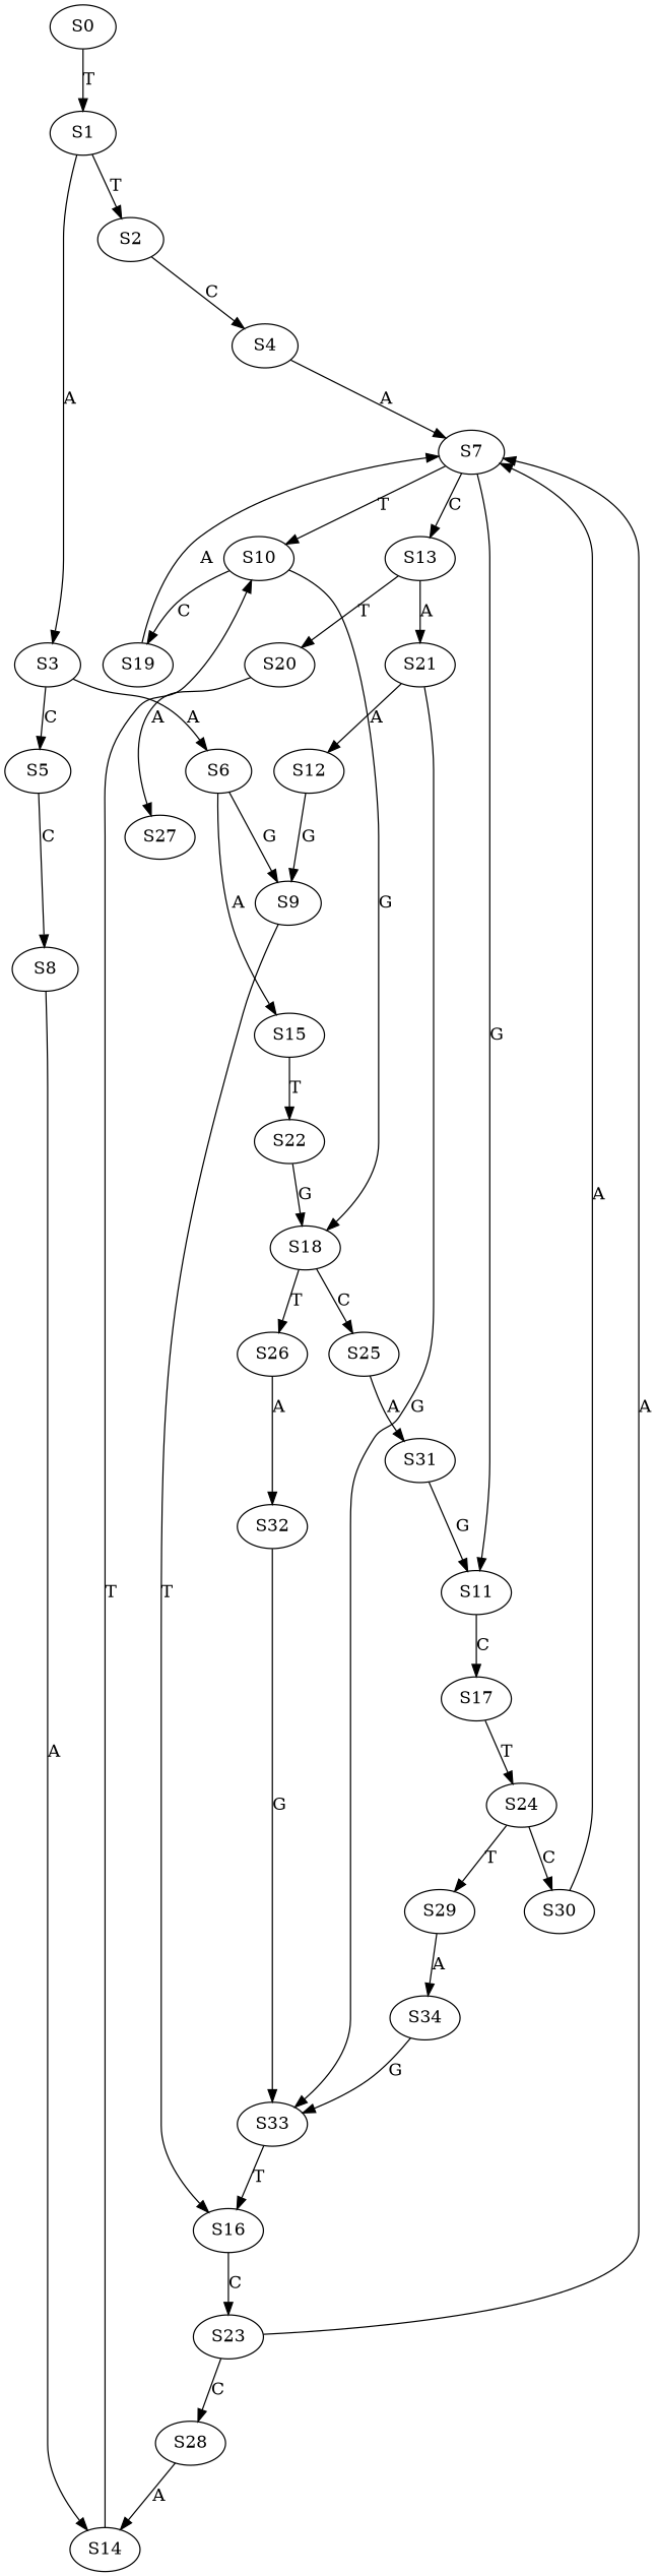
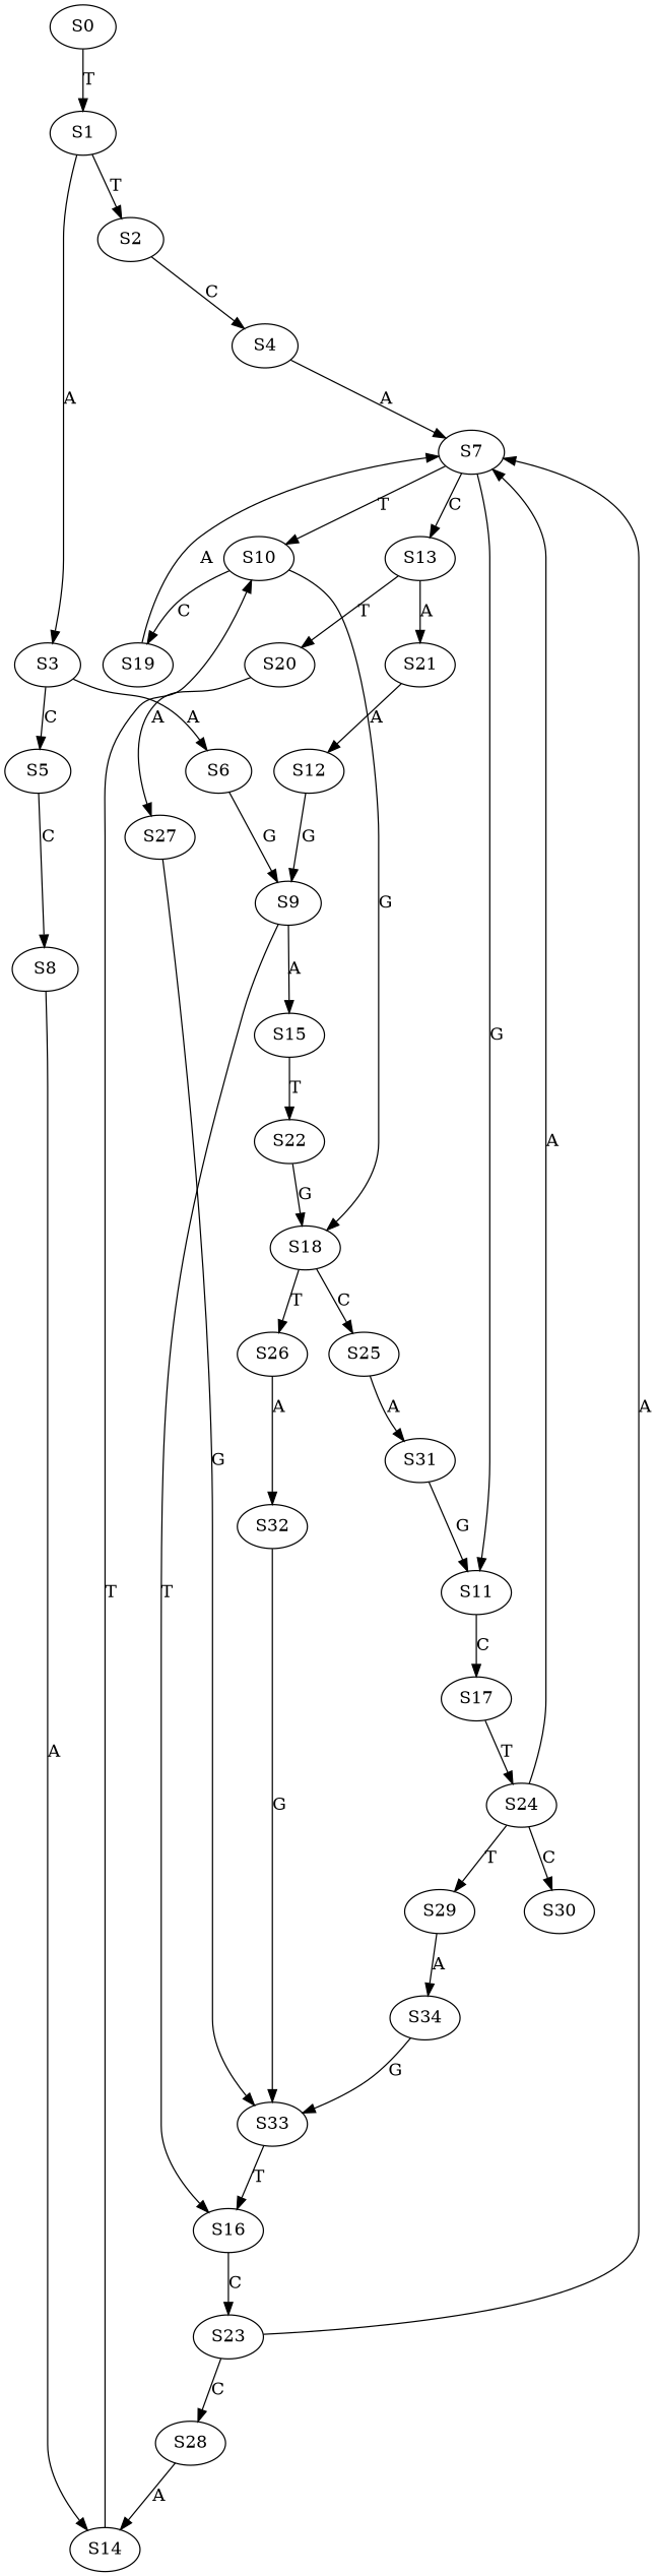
  strict digraph {
    S0
    S1
    S2
    S3
    S4
    S5
    S6
    S7
    S8
    S9
    S10
    S11
    S13
    S14
    S15
    S16
    S18
    S19
    S17
    S12
    S20
    S21
    S22
    S23
    S24
    S25
    S26
    S27
    S28
    S29
    S30
    S31
    S32
    S33
    S34
    S0 -> S1 [label=T]
    S1 -> S2 [label=T]
    S1 -> S3 [label=A]
    S2 -> S4 [label=C]
    S3 -> S5 [label=C]
    S3 -> S6 [label=A]
    S4 -> S7 [label=A]
    S5 -> S8 [label=C]
    S6 -> S9 [label=G]
    S7 -> S10 [label=T]
    S7 -> S11 [label=G]
    S7 -> S13 [label=C]
    S8 -> S14 [label=A]
-   S6 -> S15 [label=A]
+   S9 -> S15 [label=A]
    S9 -> S16 [label=T]
    S10 -> S18 [label=G]
    S10 -> S19 [label=C]
    S11 -> S17 [label=C]
    S13 -> S20 [label=T]
    S13 -> S21 [label=A]
    S14 -> S10 [label=T]
    S15 -> S22 [label=T]
    S16 -> S23 [label=C]
    S18 -> S25 [label=C]
    S18 -> S26 [label=T]
    S19 -> S7 [label=A]
    S17 -> S24 [label=T]
    S12 -> S9 [label=G]
    S20 -> S27 [label=A]
    S21 -> S12 [label=A]
    S22 -> S18 [label=G]
    S23 -> S7 [label=A]
    S23 -> S28 [label=C]
    S24 -> S29 [label=T]
    S24 -> S30 [label=C]
    S25 -> S31 [label=A]
    S26 -> S32 [label=A]
-   S21 -> S33 [label=G]
+   S27 -> S33 [label=G]
    S28 -> S14 [label=A]
    S29 -> S34 [label=A]
-   S30 -> S7 [label=A]
+   S24 -> S7 [label=A]
    S31 -> S11 [label=G]
    S32 -> S33 [label=G]
    S33 -> S16 [label=T]
    S34 -> S33 [label=G]
  }
